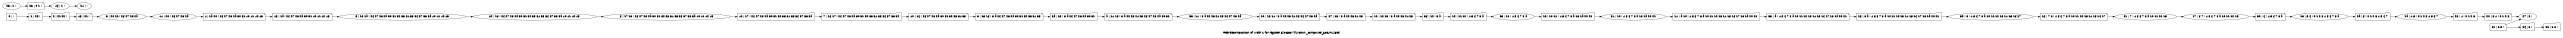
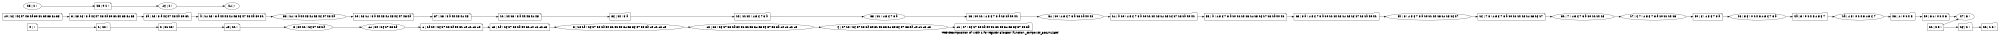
  digraph {
    fontname="DejaVu Sans"
    label="Tree-decomposition of width 1 for register allocator (function _compower_accumulate)"
    rankdir=LR
    node [fontname="DejaVu Sans" shape=ellipse]
    edge [fontname="DejaVu Sans"]
    n1 [label="0 | : " shape=note]
    n2 [label="1 | 22 : " shape=folder]
    n3 [label="2 | 21 22 : " shape=folder]
    n4 [label="45 | 21 : " shape=note]
    n5 [label="3 | 20 21 : 26 27 28 29 "]
    n6 [label="44 | 20 : 26 27 28 29 "]
    n7 [label="4 | 19 20 : 26 27 28 29 30 31 40 41 42 43 " shape=note]
    n8 [label="43 | 19 : 26 27 28 29 30 31 40 41 42 43 " shape=note]
    n9 [label="5 | 18 19 : 26 27 28 29 30 31 32 33 34 35 36 37 38 39 40 41 42 43 "]
    n10 [label="42 | 18 : 26 27 28 29 30 31 32 33 34 35 36 37 38 39 40 41 42 43 "]
    n11 [label="6 | 17 18 : 26 27 28 29 30 31 32 33 34 35 36 37 38 39 40 41 42 43 "]
    n12 [label="41 | 17 : 26 27 28 29 30 31 32 33 34 35 36 37 38 39 " shape=folder]
-   n13 [label="7 | 16 17 : 26 27 28 29 30 31 32 33 34 35 36 37 38 39 " shape=folder]
    n14 [label="40 | 16 : 26 27 28 29 30 31 32 33 34 35 " shape=note]
    n15 [label="8 | 15 16 : 8 9 26 27 28 29 30 31 32 33 34 35 " shape=note]
    n16 [label="39 | 15 : 8 9 26 27 28 29 30 31 " shape=folder]
    n17 [label="9 | 14 15 : 8 9 22 23 24 25 26 27 28 29 30 31 " shape=note]
    n18 [label="38 | 14 : 8 9 22 23 24 25 26 27 28 29 "]
    n19 [label="10 | 13 14 : 8 9 22 23 24 25 26 27 28 29 " shape=note]
    n20 [label="37 | 13 : 8 9 22 23 24 25 " shape=note]
    n21 [label="11 | 12 13 : 8 9 22 23 24 25 " shape=note]
    n22 [label="36 | 12 : 8 9 " shape=folder]
    n23 [label="12 | 11 12 : 4 5 6 7 8 9 " shape=folder]
    n24 [label="35 | 11 : 4 5 6 7 8 9 "]
    n25 [label="13 | 10 11 : 4 5 6 7 8 9 18 19 20 21 " shape=folder]
    n26 [label="34 | 10 : 4 5 6 7 8 9 18 19 20 21 "]
    n27 [label="14 | 9 10 : 4 5 6 7 8 9 10 11 12 13 14 15 16 17 18 19 20 21 " shape=folder]
    n28 [label="33 | 9 : 4 5 6 7 8 9 10 11 12 13 14 15 16 17 18 19 20 21 " shape=note]
    n29 [label="15 | 8 9 : 4 5 6 7 8 9 10 11 12 13 14 15 16 17 18 19 20 21 " shape=folder]
    n30 [label="32 | 8 : 4 5 6 7 8 9 10 11 12 13 14 15 16 17 "]
    n31 [label="16 | 7 8 : 4 5 6 7 8 9 10 11 12 13 14 15 16 17 " shape=note]
    n32 [label="31 | 7 : 4 5 6 7 8 9 10 11 12 13 "]
    n33 [label="17 | 6 7 : 4 5 6 7 8 9 10 11 12 13 "]
    n34 [label="30 | 6 : 4 5 6 7 8 9 " shape=note]
    n35 [label="18 | 5 6 : 0 1 2 3 4 5 6 7 8 9 "]
    n36 [label="29 | 5 : 0 1 2 3 4 5 6 7 " shape=folder]
    n37 [label="19 | 4 5 : 0 1 2 3 4 5 6 7 "]
    n38 [label="28 | 4 : 0 1 2 3 " shape=folder]
    n39 [label="20 | 3 4 : 0 1 2 3 " shape=note]
    n40 [label="27 | 3 : "]
    n41 [label="21 | 2 3 : " shape=note]
    n42 [label="26 | 2 : " shape=folder]
    n43 [label="22 | 1 2 : " shape=folder]
    n44 [label="25 | 1 : "]
    n45 [label="23 | 0 1 : " shape=note]
    n46 [label="46 | 1 : "]
    n47 [label="24 | : "]
    n1 -> n2
    n2 -> n3
    n3 -> n4
    n4 -> n5
    n5 -> n6
    n6 -> n7
    n7 -> n8
    n8 -> n9
    n9 -> n10
    n10 -> n11
    n11 -> n12
-   n12 -> n13
-   n13 -> n14
    n14 -> n15
    n15 -> n16
    n16 -> n17
    n17 -> n18
    n18 -> n19
    n19 -> n20
    n20 -> n21
    n21 -> n22
    n22 -> n23
    n23 -> n24
    n24 -> n25
    n25 -> n26
    n26 -> n27
    n27 -> n28
    n28 -> n29
    n29 -> n30
    n30 -> n31
    n31 -> n32
    n32 -> n33
    n33 -> n34
    n34 -> n35
    n35 -> n36
    n36 -> n37
    n37 -> n38
    n38 -> n39
    n39 -> n40
    n41 -> n40
    n41 -> n42
    n42 -> n43
    n44 -> n45
    n45 -> n46
    n46 -> n47
  }
